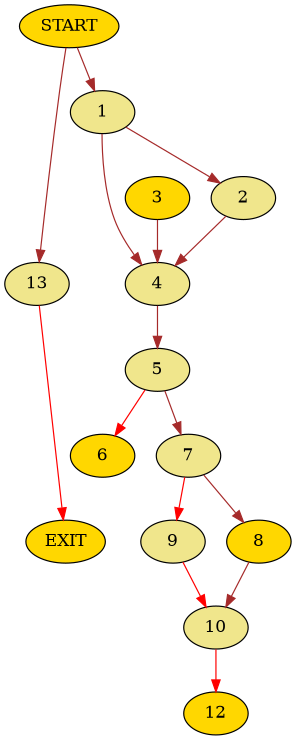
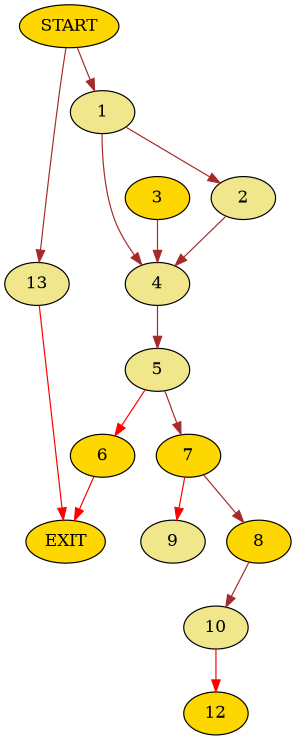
  digraph {
    node [fillcolor=gold style=filled]
    edge [color=brown]
    n1 [label=START]
    1 [fillcolor=khaki]
    13 [fillcolor=khaki]
    2 [fillcolor=khaki]
    4 [fillcolor=khaki]
    n6 [label=EXIT]
    3
    5 [fillcolor=khaki]
    6
-   7 [fillcolor=khaki]
+   7
    8
    9 [fillcolor=khaki]
    10 [fillcolor=khaki]
    12
    n1 -> 1
    n1 -> 13
    1 -> 2
    1 -> 4
    13 -> n6 [color=red]
    2 -> 4
    4 -> 5
    3 -> 4
    5 -> 6 [color=red]
    5 -> 7
+   6 -> n6 [color=red]
    7 -> 8
    7 -> 9 [color=red]
    8 -> 10
-   9 -> 10 [color=red]
    10 -> 12 [color=red]
  }
